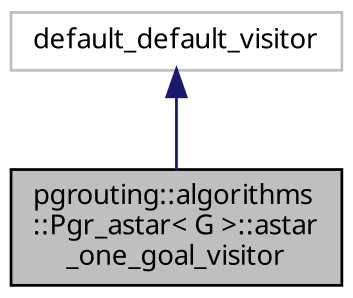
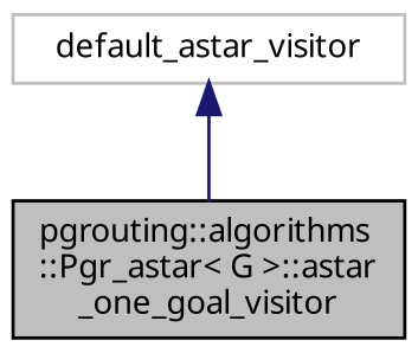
  digraph {
    fontname="Noto Sans"
    node [fontname="Noto Sans" fontsize=10 shape=record style=filled]
    n1 [color=black fillcolor=grey75 fontcolor=black height=0.2 label="pgrouting::algorithms\l::Pgr_astar\< G \>::astar\l_one_goal_visitor" width=0.4]
-   n2 [color=grey75 fillcolor=white height=0.2 label=default_default_visitor width=0.4]
+   n2 [color=grey75 fillcolor=white height=0.2 label=default_astar_visitor width=0.4]
    n2 -> n1 [color=midnightblue dir=back fontname="Noto Sans" fontsize=10 labelfontname=Helvetica labelfontsize=10 style=solid]
  }
